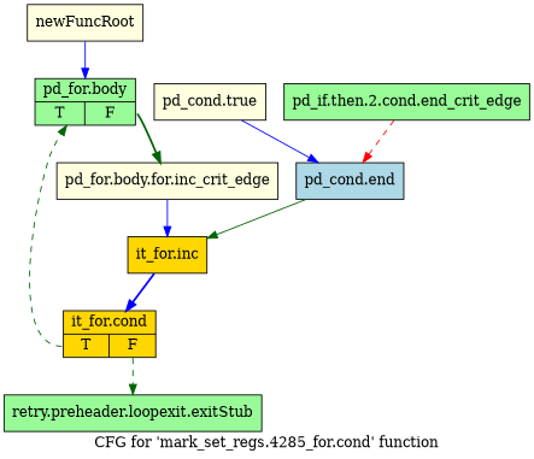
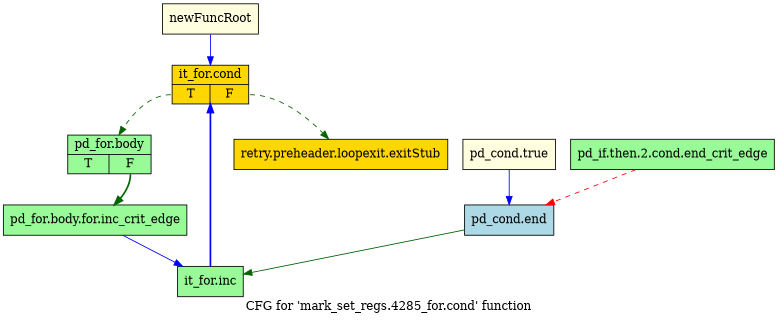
  digraph {
    label="CFG for 'mark_set_regs.4285_for.cond' function"
    node [fillcolor=lightyellow shape=record style=filled]
    edge [color=blue style=solid]
    n1 [label="{newFuncRoot}"]
    n2 [fillcolor=gold label="{it_for.cond|{<s0>T|<s1>F}}"]
-   n3 [fillcolor=palegreen label="{retry.preheader.loopexit.exitStub}"]
+   n3 [fillcolor=gold label="{retry.preheader.loopexit.exitStub}"]
    n4 [fillcolor=palegreen label="{pd_for.body|{<s0>T|<s1>F}}"]
-   n5 [label="{pd_for.body.for.inc_crit_edge}"]
-   n6 [fillcolor=gold label="{it_for.inc}"]
+   n5 [fillcolor=palegreen label="{pd_for.body.for.inc_crit_edge}"]
+   n6 [fillcolor=palegreen label="{it_for.inc}"]
    n7 [label="{pd_cond.true}"]
    n8 [fillcolor=lightblue label="{pd_cond.end}"]
    n9 [fillcolor=palegreen label="{pd_if.then.2.cond.end_crit_edge}"]
-   n1 -> n4
+   n1 -> n2
    n2 -> n3 [color=darkgreen style=dashed tailport=s1]
    n2 -> n4 [color=darkgreen style=dashed tailport=s0]
    n4 -> n5 [color=darkgreen style=bold tailport=s1]
    n5 -> n6
    n6 -> n2 [style=bold]
    n7 -> n8
    n8 -> n6 [color=darkgreen]
    n9 -> n8 [color=red style=dashed]
  }
